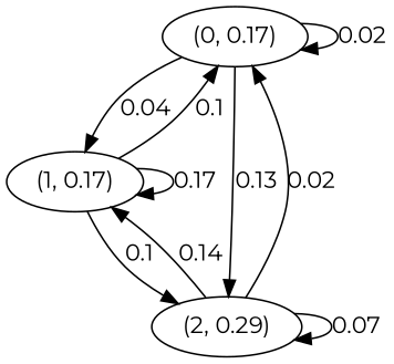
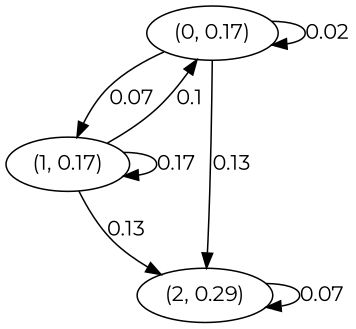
  digraph {
    fontname=Montserrat
    node [fontname=Montserrat]
    edge [fontname=Montserrat]
    n1 [label="(0, 0.17)"]
    n2 [label="(1, 0.17)"]
    n3 [label="(2, 0.29)"]
    n1 -> n1 [label=0.02]
-   n1 -> n2 [label=0.04]
+   n1 -> n2 [label=0.07]
    n1 -> n3 [label=0.13]
    n2 -> n1 [label=0.1]
    n2 -> n2 [label=0.17]
-   n2 -> n3 [label=0.1]
-   n3 -> n1 [label=0.02]
-   n3 -> n2 [label=0.14]
+   n2 -> n3 [label=0.13]
    n3 -> n3 [label=0.07]
  }
